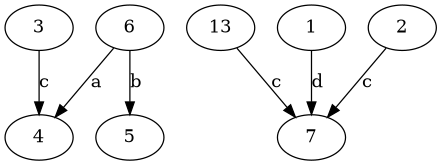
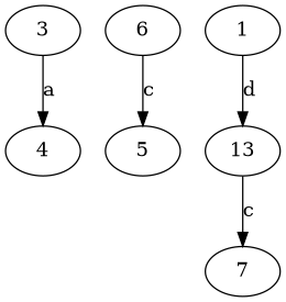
  strict digraph {
    3
    4
    n3 [label=6]
    5
    n5 [label=13]
    1
    7
-   2
-   3 -> 4 [label=c]
-   n3 -> 4 [label=a]
-   n3 -> 5 [label=b]
+   3 -> 4 [label=a]
+   n3 -> 5 [label=c]
    n5 -> 7 [label=c]
-   1 -> 7 [label=d]
-   2 -> 7 [label=c]
+   1 -> n5 [label=d]
  }
